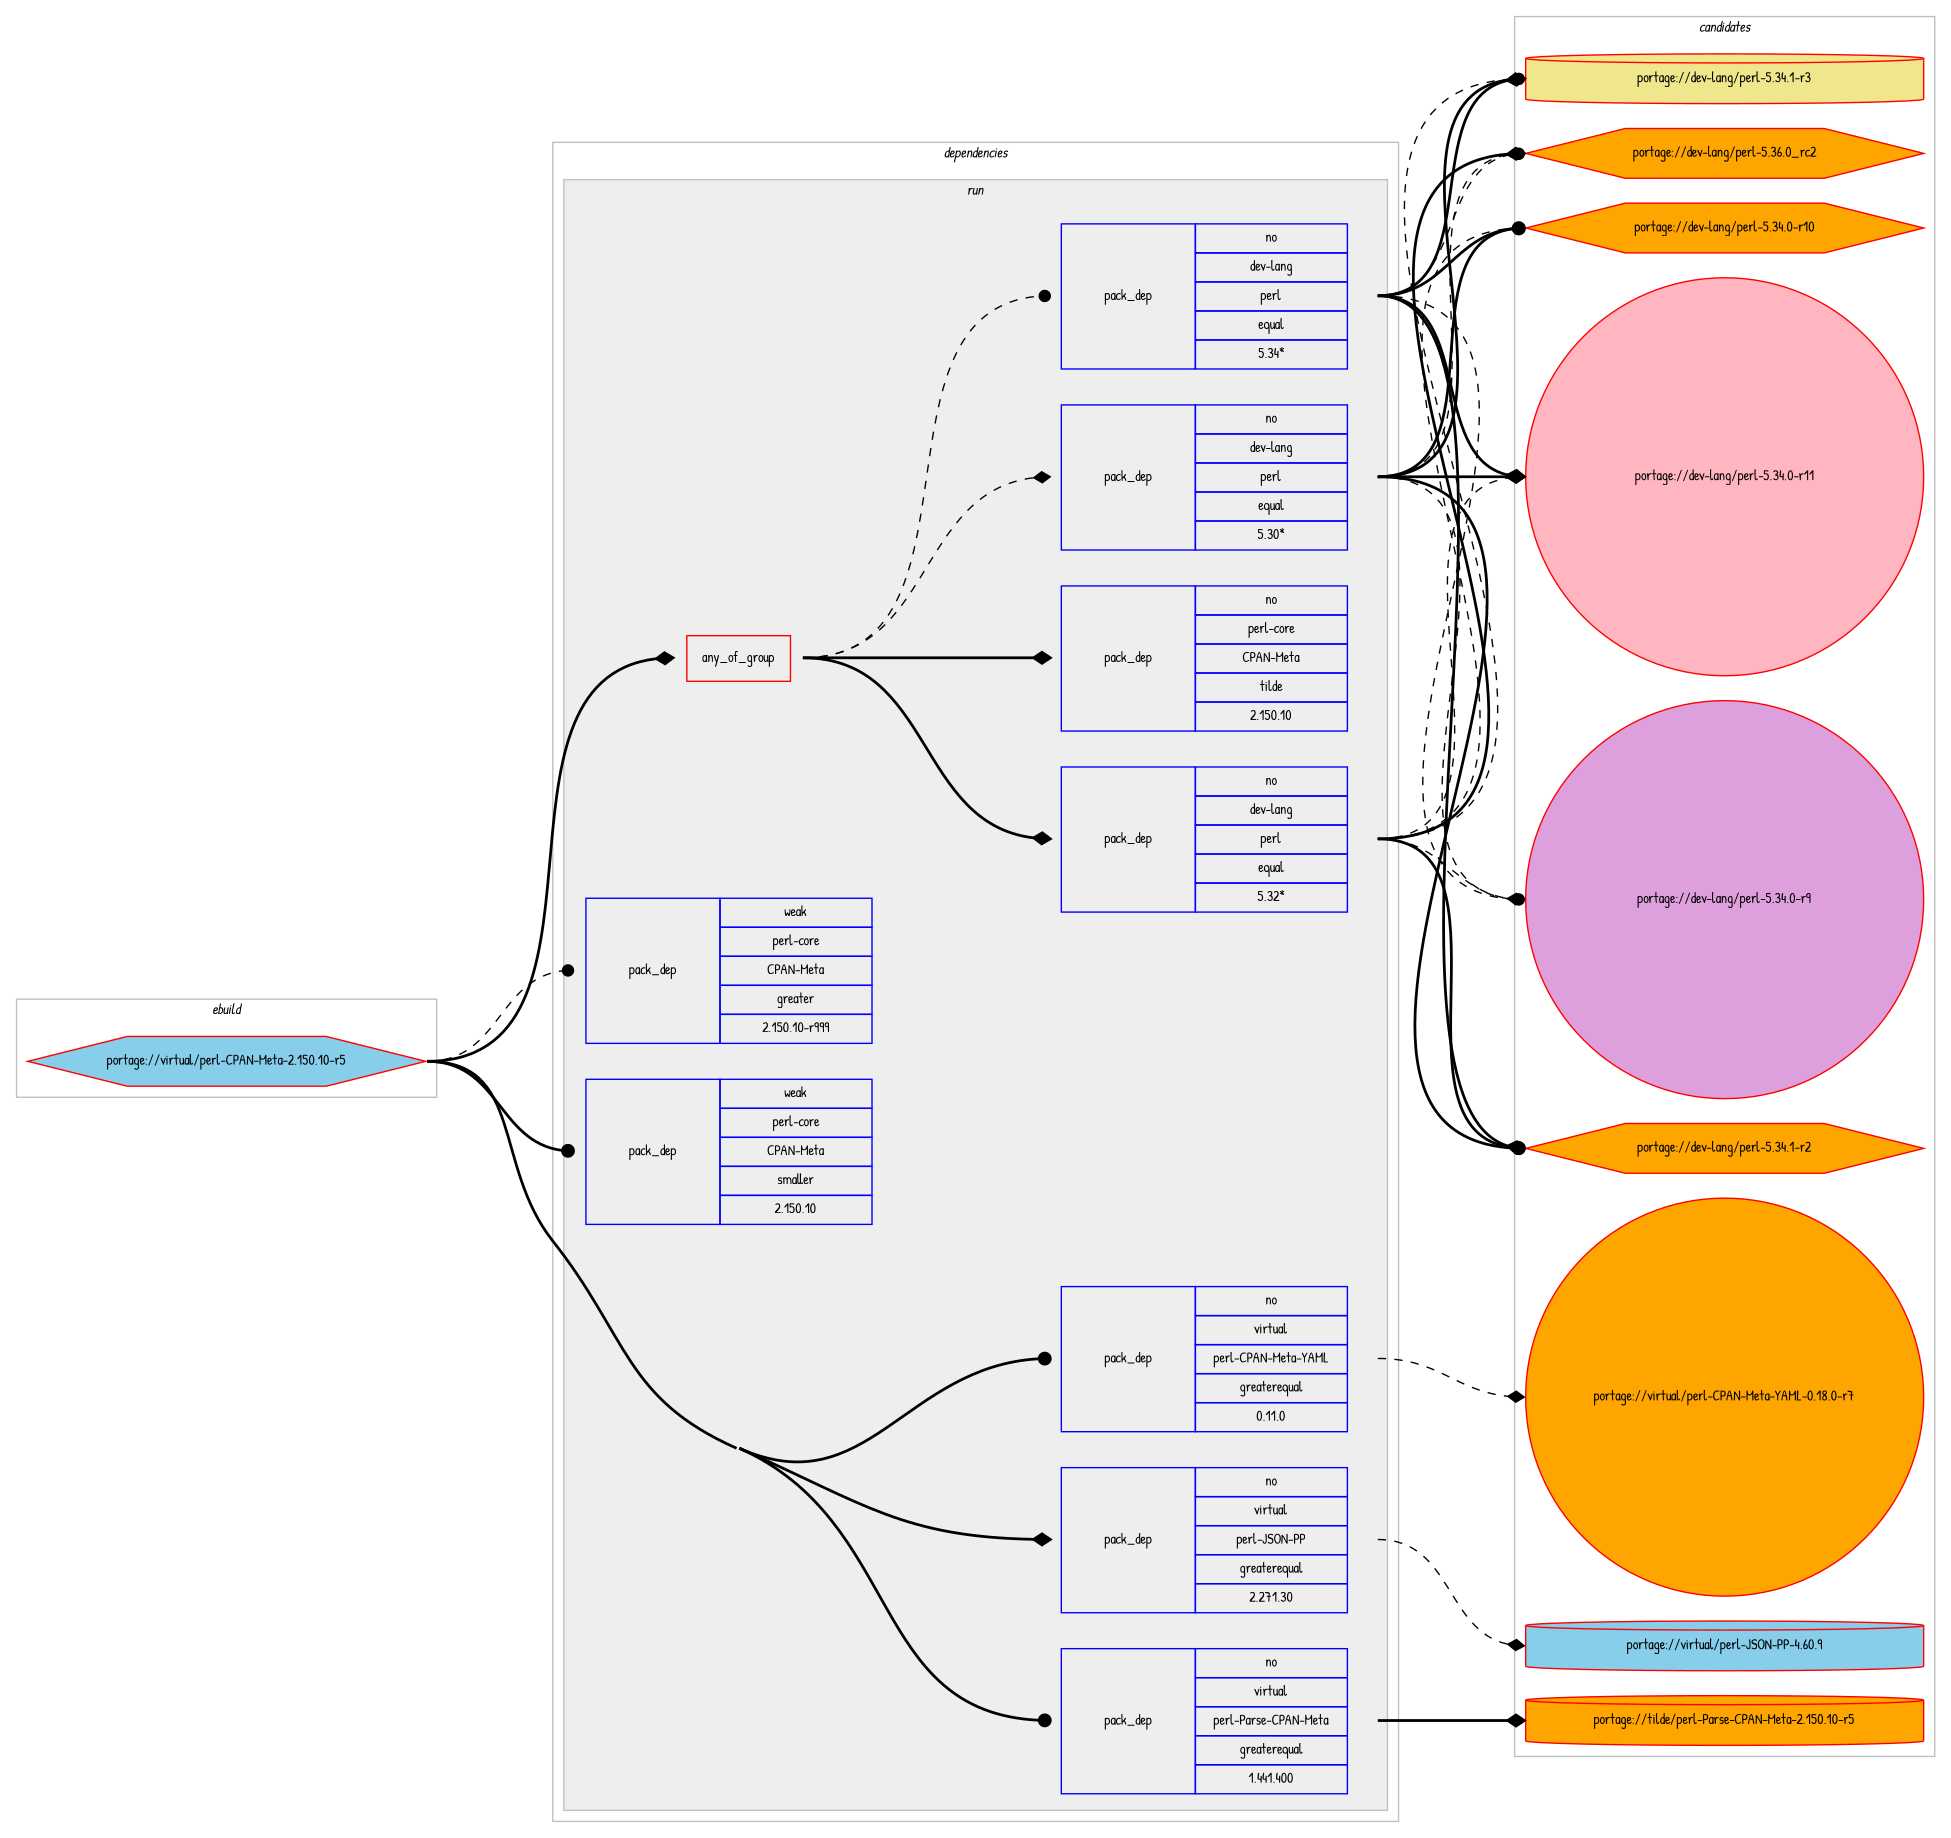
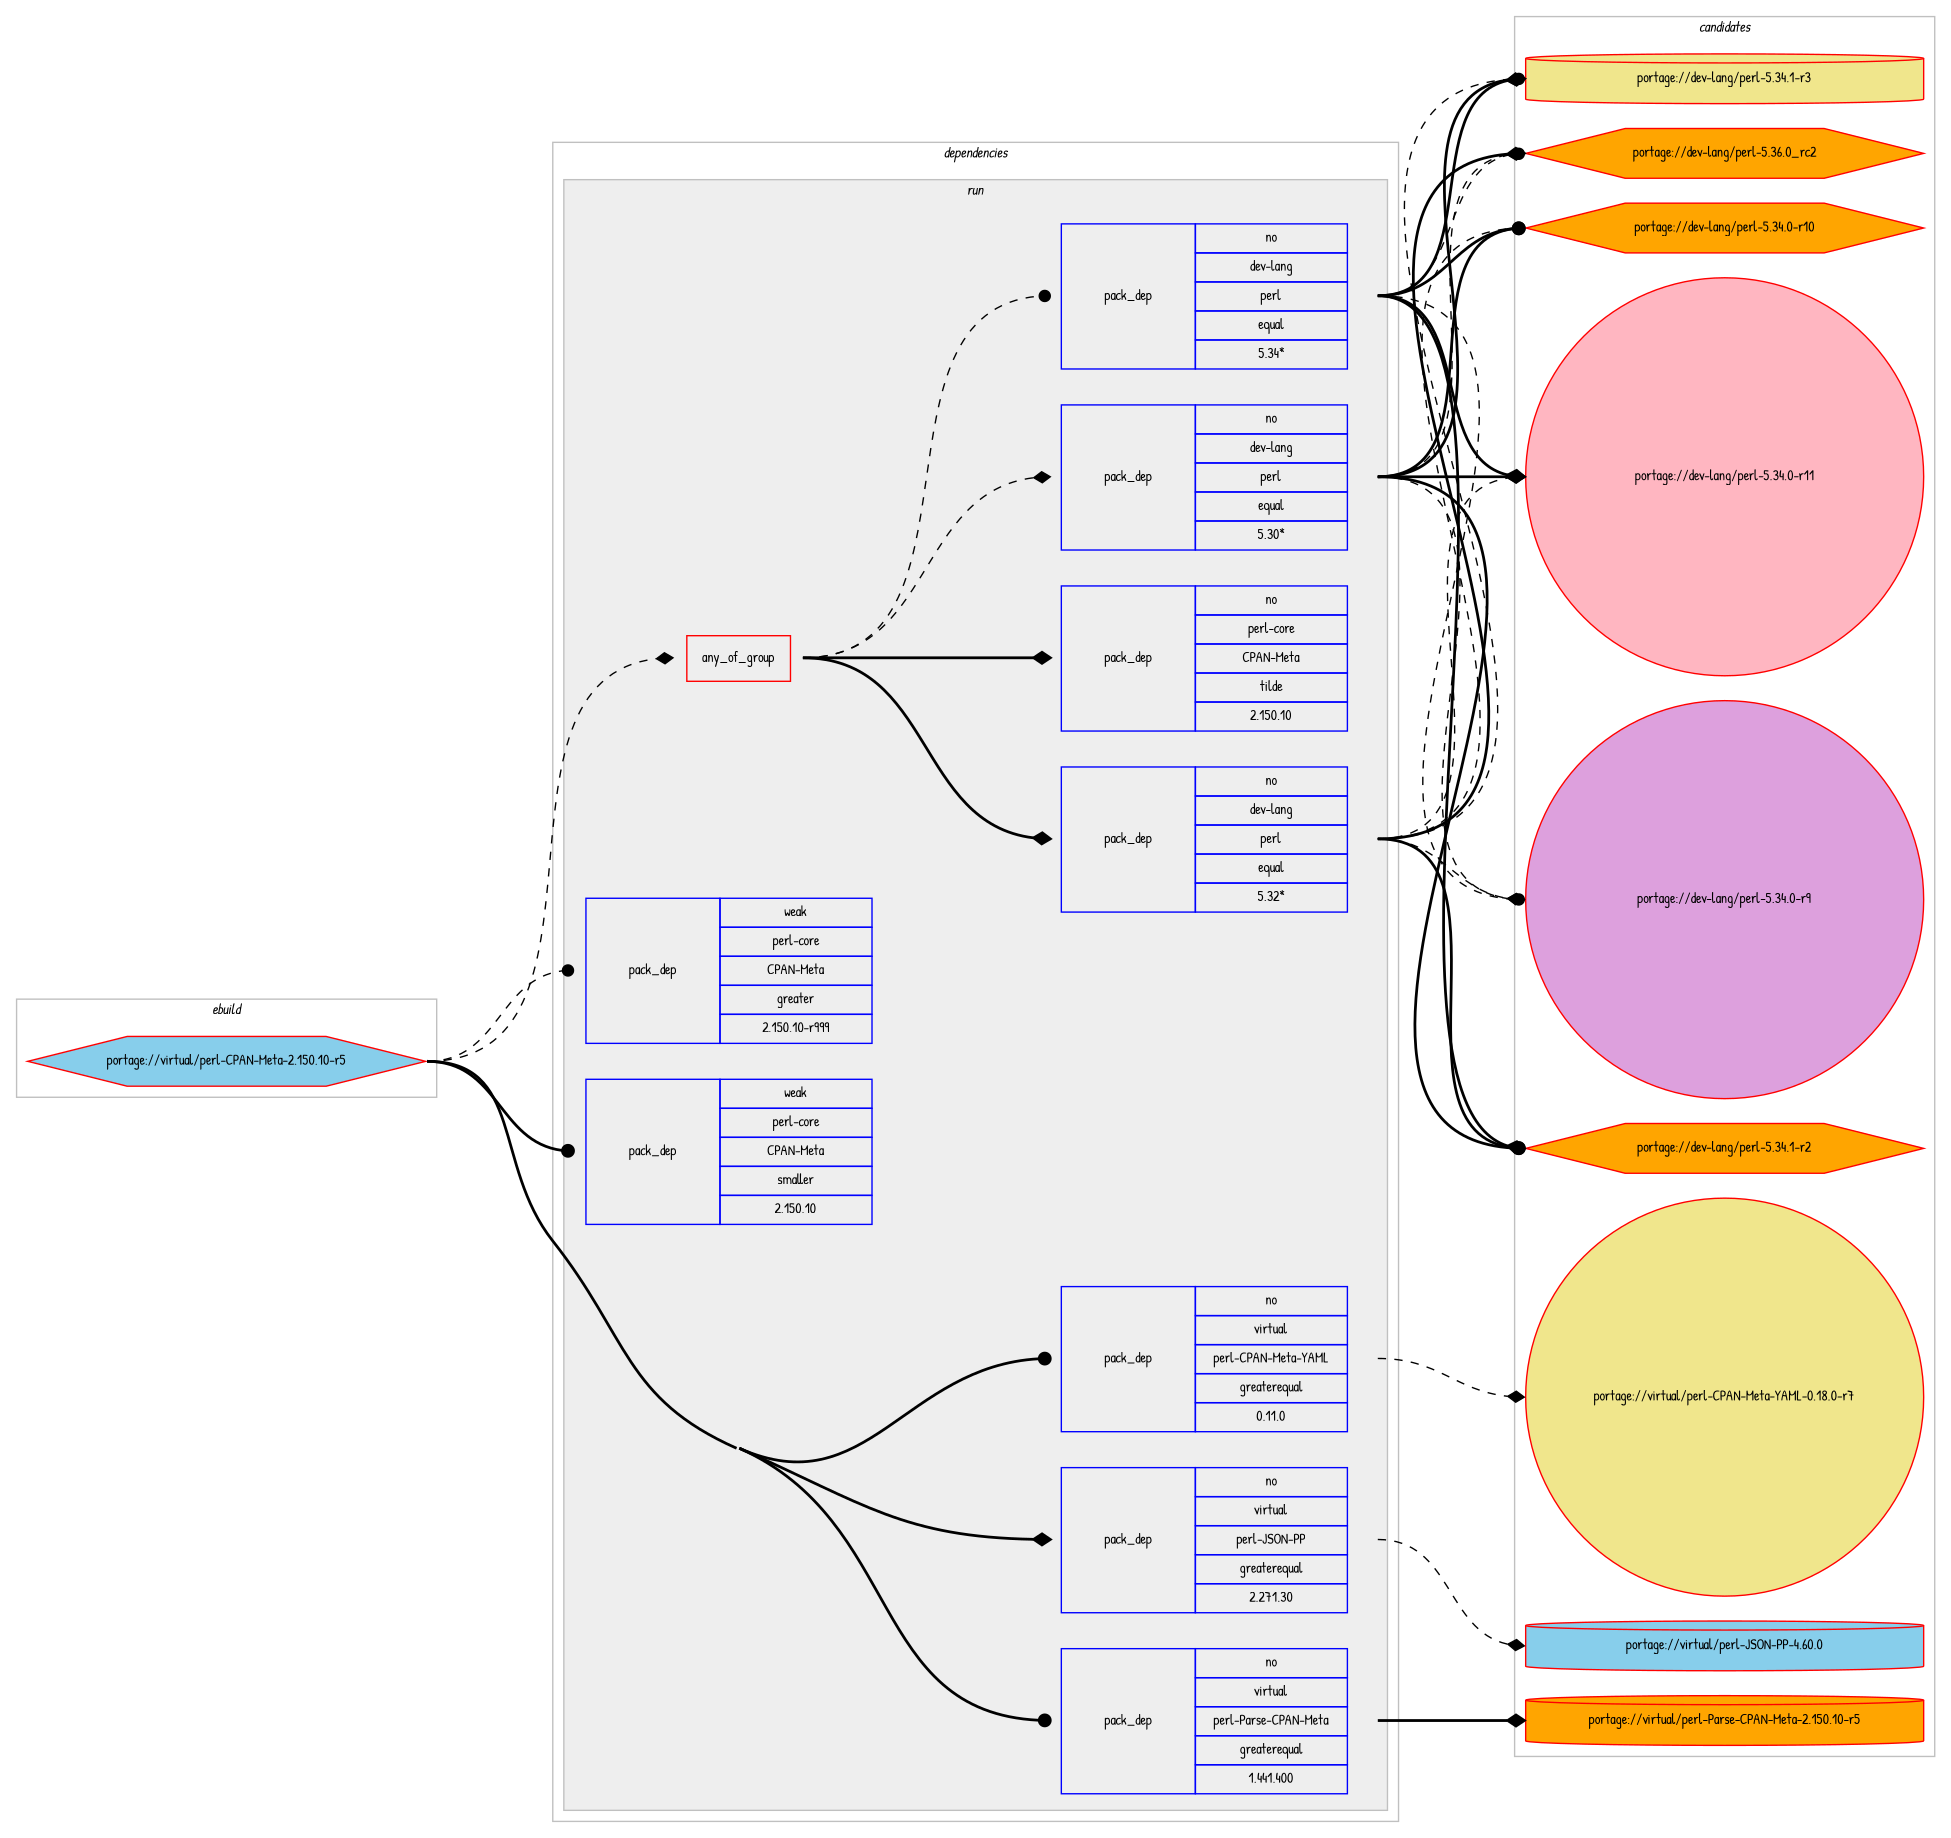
  digraph {
    compound=true
    concentrate=true
    fontname="Patrick Hand"
    fontsize=10
    newrank=true
    rankdir=LR
    ranksep=1.5
    node [color=red fontname="Patrick Hand" fontsize=10 shape=none]
    edge [arrowhead=diamond fontname="Patrick Hand" headport=w style=bold tailport=e weight=100]
    n1 [fillcolor=skyblue label="portage://virtual/perl-CPAN-Meta-2.150.10-r5" shape=hexagon style=filled width=4]
    n2 [color=blue label=<<TABLE BORDER="0" CELLBORDER="1" CELLSPACING="0" CELLPADDING="4" WIDTH="220"><TR><TD ROWSPAN="6" CELLPADDING="30">pack_dep</TD></TR><TR><TD WIDTH="110">no</TD></TR><TR><TD>dev-lang</TD></TR><TR><TD>perl</TD></TR><TR><TD>equal</TD></TR><TR><TD>5.34*</TD></TR></TABLE>>]
    n3 [color=blue label=<<TABLE BORDER="0" CELLBORDER="1" CELLSPACING="0" CELLPADDING="4" WIDTH="220"><TR><TD ROWSPAN="6" CELLPADDING="30">pack_dep</TD></TR><TR><TD WIDTH="110">no</TD></TR><TR><TD>dev-lang</TD></TR><TR><TD>perl</TD></TR><TR><TD>equal</TD></TR><TR><TD>5.32*</TD></TR></TABLE>>]
    n4 [color=blue label=<<TABLE BORDER="0" CELLBORDER="1" CELLSPACING="0" CELLPADDING="4" WIDTH="220"><TR><TD ROWSPAN="6" CELLPADDING="30">pack_dep</TD></TR><TR><TD WIDTH="110">no</TD></TR><TR><TD>dev-lang</TD></TR><TR><TD>perl</TD></TR><TR><TD>equal</TD></TR><TR><TD>5.30*</TD></TR></TABLE>>]
    n5 [color=blue label=<<TABLE BORDER="0" CELLBORDER="1" CELLSPACING="0" CELLPADDING="4" WIDTH="220"><TR><TD ROWSPAN="6" CELLPADDING="30">pack_dep</TD></TR><TR><TD WIDTH="110">no</TD></TR><TR><TD>perl-core</TD></TR><TR><TD>CPAN-Meta</TD></TR><TR><TD>tilde</TD></TR><TR><TD>2.150.10</TD></TR></TABLE>>]
    n6 [label=<<TABLE BORDER="0" CELLBORDER="1" CELLSPACING="0" CELLPADDING="4"><TR><TD CELLPADDING="10">any_of_group</TD></TR></TABLE>>]
    n7 [color=blue label=<<TABLE BORDER="0" CELLBORDER="1" CELLSPACING="0" CELLPADDING="4" WIDTH="220"><TR><TD ROWSPAN="6" CELLPADDING="30">pack_dep</TD></TR><TR><TD WIDTH="110">no</TD></TR><TR><TD>virtual</TD></TR><TR><TD>perl-CPAN-Meta-YAML</TD></TR><TR><TD>greaterequal</TD></TR><TR><TD>0.11.0</TD></TR></TABLE>>]
    n8 [color=blue label=<<TABLE BORDER="0" CELLBORDER="1" CELLSPACING="0" CELLPADDING="4" WIDTH="220"><TR><TD ROWSPAN="6" CELLPADDING="30">pack_dep</TD></TR><TR><TD WIDTH="110">no</TD></TR><TR><TD>virtual</TD></TR><TR><TD>perl-JSON-PP</TD></TR><TR><TD>greaterequal</TD></TR><TR><TD>2.271.30</TD></TR></TABLE>>]
    n9 [color=blue label=<<TABLE BORDER="0" CELLBORDER="1" CELLSPACING="0" CELLPADDING="4" WIDTH="220"><TR><TD ROWSPAN="6" CELLPADDING="30">pack_dep</TD></TR><TR><TD WIDTH="110">no</TD></TR><TR><TD>virtual</TD></TR><TR><TD>perl-Parse-CPAN-Meta</TD></TR><TR><TD>greaterequal</TD></TR><TR><TD>1.441.400</TD></TR></TABLE>>]
    n10 [color=blue label=<<TABLE BORDER="0" CELLBORDER="1" CELLSPACING="0" CELLPADDING="4" WIDTH="220"><TR><TD ROWSPAN="6" CELLPADDING="30">pack_dep</TD></TR><TR><TD WIDTH="110">weak</TD></TR><TR><TD>perl-core</TD></TR><TR><TD>CPAN-Meta</TD></TR><TR><TD>greater</TD></TR><TR><TD>2.150.10-r999</TD></TR></TABLE>>]
    n11 [color=blue label=<<TABLE BORDER="0" CELLBORDER="1" CELLSPACING="0" CELLPADDING="4" WIDTH="220"><TR><TD ROWSPAN="6" CELLPADDING="30">pack_dep</TD></TR><TR><TD WIDTH="110">weak</TD></TR><TR><TD>perl-core</TD></TR><TR><TD>CPAN-Meta</TD></TR><TR><TD>smaller</TD></TR><TR><TD>2.150.10</TD></TR></TABLE>>]
    n12 [fillcolor=orange label="portage://dev-lang/perl-5.34.0-r10" shape=hexagon style=filled width=4]
    n13 [fillcolor=lightpink label="portage://dev-lang/perl-5.34.0-r11" shape=circle style=filled width=4]
    n14 [fillcolor=plum label="portage://dev-lang/perl-5.34.0-r9" shape=circle style=filled width=4]
    n15 [fillcolor=orange label="portage://dev-lang/perl-5.34.1-r2" shape=hexagon style=filled width=4]
    n16 [fillcolor=khaki label="portage://dev-lang/perl-5.34.1-r3" shape=cylinder style=filled width=4]
    n17 [fillcolor=orange label="portage://dev-lang/perl-5.36.0_rc2" shape=hexagon style=filled width=4]
-   n18 [fillcolor=orange label="portage://virtual/perl-CPAN-Meta-YAML-0.18.0-r7" shape=circle style=filled width=4]
-   n19 [fillcolor=skyblue label="portage://virtual/perl-JSON-PP-4.60.9" shape=cylinder style=filled width=4]
-   n20 [fillcolor=orange label="portage://tilde/perl-Parse-CPAN-Meta-2.150.10-r5" shape=cylinder style=filled width=4]
+   n18 [fillcolor=khaki label="portage://virtual/perl-CPAN-Meta-YAML-0.18.0-r7" shape=circle style=filled width=4]
+   n19 [fillcolor=skyblue label="portage://virtual/perl-JSON-PP-4.60.0" shape=cylinder style=filled width=4]
+   n20 [fillcolor=orange label="portage://virtual/perl-Parse-CPAN-Meta-2.150.10-r5" shape=cylinder style=filled width=4]
    subgraph cluster_1 {
      color=gray
      label=<<i>ebuild</i>>
      rank=same
      n1
    }
    subgraph cluster_2 {
      color=gray
      label=<<i>dependencies</i>>
      subgraph cluster_3 {
        color=gray
        fillcolor="#eeeeee"
        label=<<i>compile</i>>
        style=filled
      }
      subgraph cluster_4 {
        color=gray
        fillcolor="#eeeeee"
        label=<<i>compile and run</i>>
        style=filled
      }
      subgraph cluster_5 {
        color=gray
        fillcolor="#eeeeee"
        label=<<i>run</i>>
        style=filled
        subgraph sub_6 {
          color=gray
          fillcolor="#eeeeee"
          label=<<i>run</i>>
          style=filled
          n6
          subgraph sub_7 {
            color=gray
            fillcolor="#eeeeee"
            label=<<i>run</i>>
            style=filled
            n2
          }
          subgraph sub_8 {
            color=gray
            fillcolor="#eeeeee"
            label=<<i>run</i>>
            style=filled
            n3
          }
          subgraph sub_9 {
            color=gray
            fillcolor="#eeeeee"
            label=<<i>run</i>>
            style=filled
            n4
          }
          subgraph sub_10 {
            color=gray
            fillcolor="#eeeeee"
            label=<<i>run</i>>
            style=filled
            n5
          }
        }
        subgraph sub_11 {
          color=gray
          fillcolor="#eeeeee"
          label=<<i>run</i>>
          style=filled
          n7
        }
        subgraph sub_12 {
          color=gray
          fillcolor="#eeeeee"
          label=<<i>run</i>>
          style=filled
          n8
        }
        subgraph sub_13 {
          color=gray
          fillcolor="#eeeeee"
          label=<<i>run</i>>
          style=filled
          n9
        }
        subgraph sub_14 {
          color=gray
          fillcolor="#eeeeee"
          label=<<i>run</i>>
          style=filled
          n10
        }
        subgraph sub_15 {
          color=gray
          fillcolor="#eeeeee"
          label=<<i>run</i>>
          style=filled
          n11
        }
      }
    }
    subgraph cluster_16 {
      color=gray
      label=<<i>candidates</i>>
      rank=same
      subgraph sub_17 {
        color=black
        label=<<i>candidates</i>>
        nodesep=1
        rank=same
        n12
        n13
        n14
        n15
        n16
        n17
      }
      subgraph sub_18 {
        color=black
        label=<<i>candidates</i>>
        nodesep=1
        rank=same
        n12
        n13
        n14
        n15
        n16
        n17
      }
      subgraph sub_19 {
        color=black
        label=<<i>candidates</i>>
        nodesep=1
        rank=same
        n12
        n13
        n14
        n15
        n16
        n17
      }
      subgraph sub_20 {
        color=black
        label=<<i>candidates</i>>
        nodesep=1
        rank=same
      }
      subgraph sub_21 {
        color=black
        label=<<i>candidates</i>>
        nodesep=1
        rank=same
        n18
      }
      subgraph sub_22 {
        color=black
        label=<<i>candidates</i>>
        nodesep=1
        rank=same
        n19
      }
      subgraph sub_23 {
        color=black
        label=<<i>candidates</i>>
        nodesep=1
        rank=same
        n20
      }
      subgraph sub_24 {
        color=black
        label=<<i>candidates</i>>
        nodesep=1
        rank=same
      }
      subgraph sub_25 {
        color=black
        label=<<i>candidates</i>>
        nodesep=1
        rank=same
      }
    }
-   n1 -> n6 [weight=20]
+   n1 -> n6 [style=dashed weight=20]
    n1 -> n7 [arrowhead=dot weight=20]
    n1 -> n8 [weight=20]
    n1 -> n9 [arrowhead=dot weight=20]
    n1 -> n10 [arrowhead=dot style=dashed weight=20]
    n1 -> n11 [arrowhead=dot weight=20]
    n2 -> n12 [arrowhead=dot]
    n2 -> n13
    n2 -> n14 [arrowhead=dot style=dashed]
    n2 -> n15
    n2 -> n16
    n2 -> n17 [arrowhead=dot style=dashed]
    n3 -> n12 [arrowhead=dot style=dashed]
    n3 -> n13 [style=dashed]
    n3 -> n14 [style=dashed]
    n3 -> n15 [arrowhead=dot]
    n3 -> n16 [arrowhead=dot style=dashed]
    n3 -> n17
    n4 -> n12 [arrowhead=dot]
    n4 -> n13
    n4 -> n14 [style=dashed]
    n4 -> n15 [arrowhead=dot]
    n4 -> n16
    n4 -> n17 [style=dashed]
    n6 -> n2 [arrowhead=dot style=dashed weight=20]
    n6 -> n3 [weight=20]
    n6 -> n4 [style=dashed weight=20]
    n6 -> n5 [weight=20]
    n7 -> n18 [style=dashed]
    n8 -> n19 [style=dashed]
    n9 -> n20
  }
